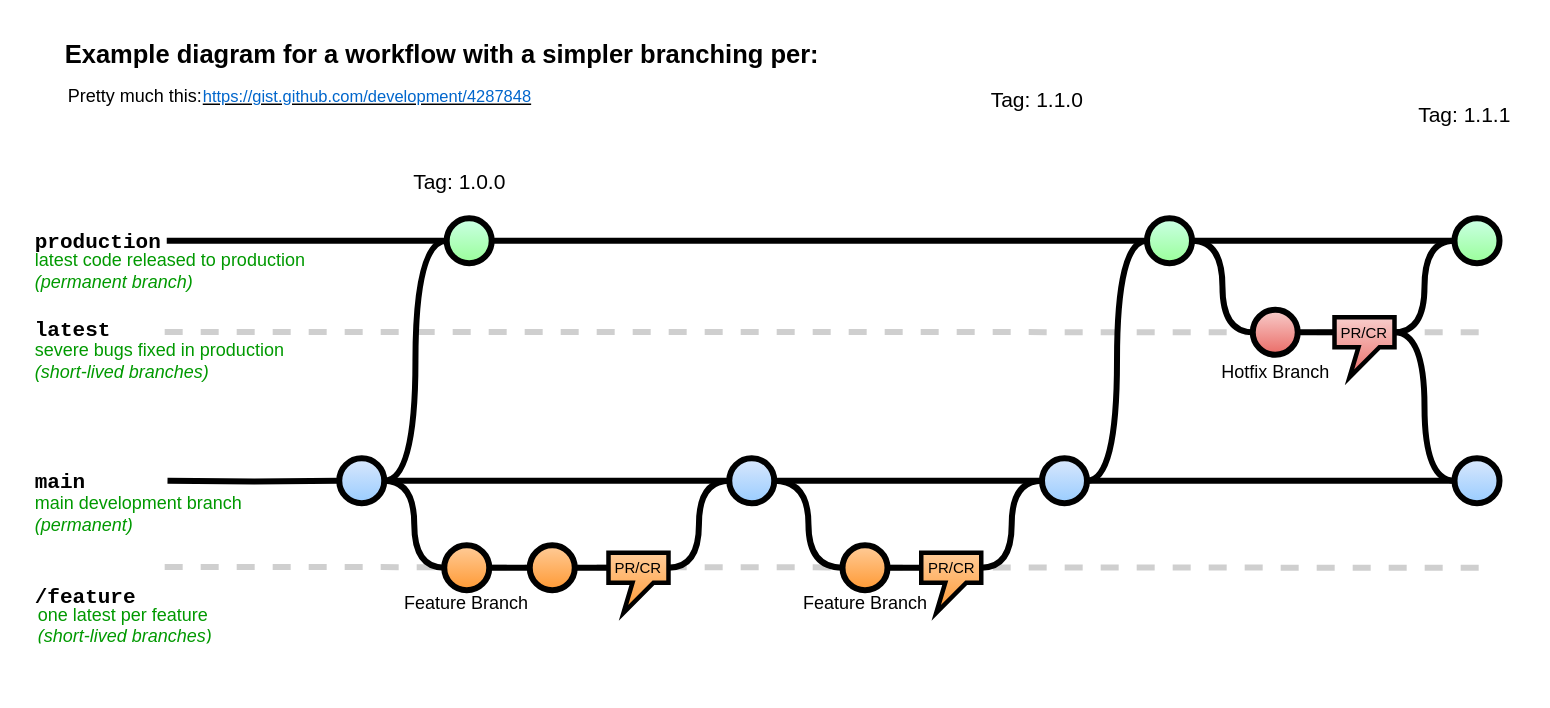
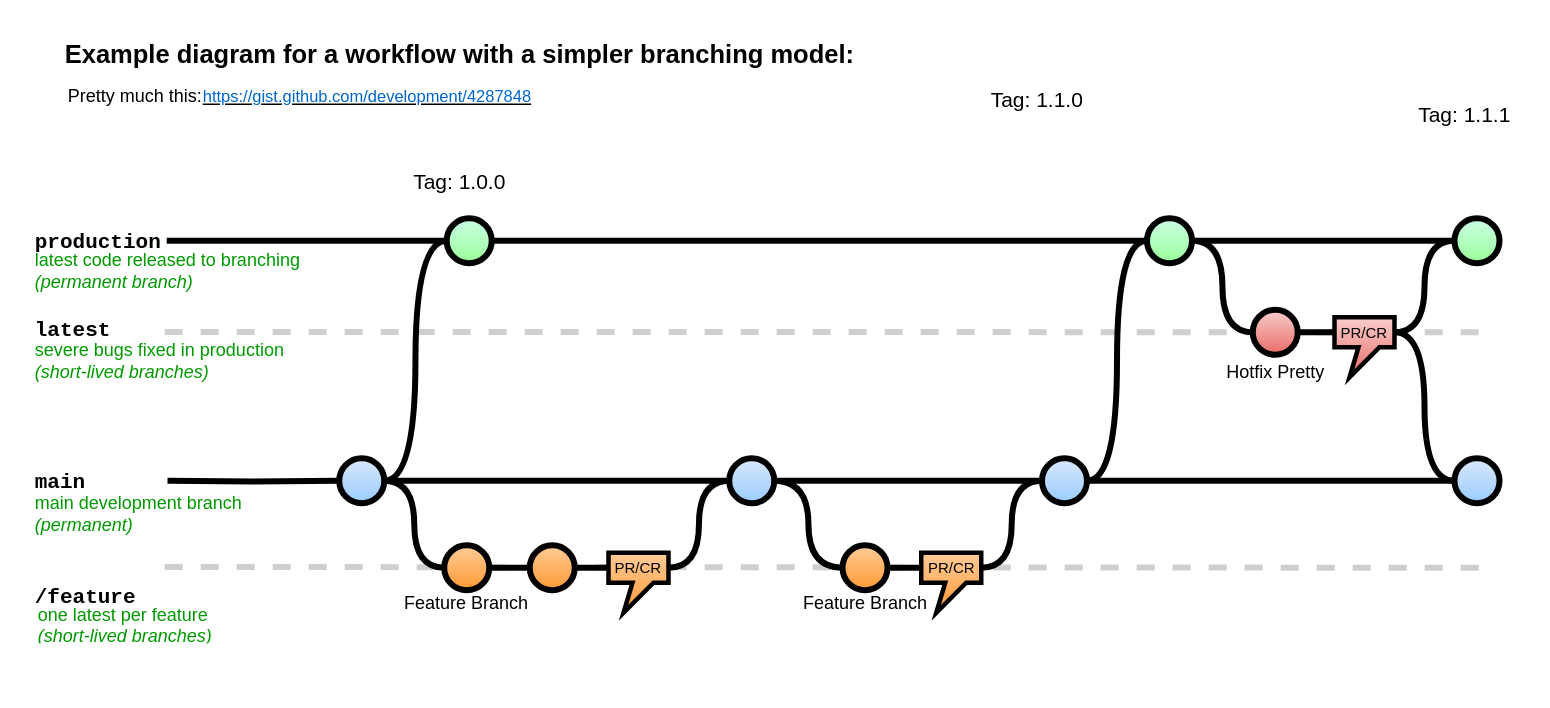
  <mxCell id="0" />
  <mxCell id="1" parent="0" />
  <mxCell id="2" value="" style="endArrow=none;dashed=1;html=1;rounded=0;strokeWidth=4;fillColor=#f5f5f5;strokeColor=#CFCFCF;" parent="1" edge="1"><mxGeometry width="50" height="50" relative="1" as="geometry"><mxPoint x="109.127" y="220.75" as="sourcePoint" /><mxPoint x="991" y="221" as="targetPoint" /></mxGeometry></mxCell>
  <mxCell id="3" value="" style="endArrow=none;dashed=1;html=1;rounded=0;strokeWidth=4;fillColor=#f5f5f5;strokeColor=#CFCFCF;" parent="1" edge="1"><mxGeometry width="50" height="50" relative="1" as="geometry"><mxPoint x="109.127" y="377.5" as="sourcePoint" /><mxPoint x="991" y="378" as="targetPoint" /></mxGeometry></mxCell>
- <mxCell id="4" value="Example diagram for a workflow with a simpler branching per:" style="text;whiteSpace=wrap;html=1;fontStyle=1;fontSize=17;" parent="1" vertex="1"><mxGeometry x="41" y="20" width="542.25" height="30" as="geometry" /></mxCell>
+ <mxCell id="4" value="Example diagram for a workflow with a simpler branching model:" style="text;whiteSpace=wrap;html=1;fontStyle=1;fontSize=17;" parent="1" vertex="1"><mxGeometry x="41" y="20" width="542.25" height="30" as="geometry" /></mxCell>
  <mxCell id="5" value="&lt;u&gt;&lt;font style=&quot;font-size: 11px;&quot; color=&quot;#0066cc&quot;&gt;https://gist.github.com/development/4287848&lt;/font&gt;&lt;/u&gt;" style="text;whiteSpace=wrap;html=1;rounded=0;" parent="1" vertex="1"><mxGeometry x="133" y="50" width="298" height="20" as="geometry" /></mxCell>
  <mxCell id="6" value="Pretty much this:" style="text;whiteSpace=wrap;html=1;" parent="1" vertex="1"><mxGeometry x="42.5" y="50" width="98.5" height="20" as="geometry" /></mxCell>
  <mxCell id="7" value="" style="edgeStyle=orthogonalEdgeStyle;rounded=0;html=1;jettySize=auto;orthogonalLoop=1;plain-blue;endArrow=none;endFill=0;strokeWidth=4;strokeColor=#000000;" parent="1" source="9" target="11" edge="1"><mxGeometry x="304.5" y="180" as="geometry" /></mxCell>
  <mxCell id="8" style="edgeStyle=orthogonalEdgeStyle;curved=1;rounded=0;html=1;exitX=1;exitY=0.5;exitPerimeter=0;entryX=0;entryY=0.5;entryPerimeter=0;endArrow=none;endFill=0;jettySize=auto;orthogonalLoop=1;strokeWidth=4;fontSize=15;" parent="1" source="9" target="16" edge="1"><mxGeometry relative="1" as="geometry" /></mxCell>
  <mxCell id="9" value="" style="verticalLabelPosition=bottom;verticalAlign=top;html=1;strokeWidth=4;shape=mxgraph.flowchart.on-page_reference;plain-blue;gradientColor=#99CCFF;fillColor=#DAE8FC;strokeColor=#000000;align=center;fontFamily=Helvetica;fontSize=12;fontColor=default;" parent="1" vertex="1"><mxGeometry x="225.5" y="305" width="30" height="30" as="geometry" /></mxCell>
  <mxCell id="10" value="" style="edgeStyle=orthogonalEdgeStyle;curved=1;rounded=0;orthogonalLoop=1;jettySize=auto;html=1;endArrow=none;endFill=0;strokeWidth=4;fontFamily=Courier New;fontSize=16;" parent="1" source="40" target="48" edge="1"><mxGeometry relative="1" as="geometry" /></mxCell>
  <mxCell id="11" value="" style="verticalLabelPosition=bottom;verticalAlign=top;html=1;strokeWidth=4;shape=mxgraph.flowchart.on-page_reference;plain-blue;gradientColor=#99CCFF;strokeColor=#000000;align=center;fontFamily=Helvetica;fontSize=12;fontColor=default;fillColor=#DAE8FC;" parent="1" vertex="1"><mxGeometry x="485.5" y="305" width="30" height="30" as="geometry" /></mxCell>
  <mxCell id="12" value="" style="edgeStyle=orthogonalEdgeStyle;curved=1;rounded=0;orthogonalLoop=1;jettySize=auto;html=1;endArrow=none;endFill=0;strokeWidth=4;fontFamily=Courier New;fontSize=16;" parent="1" edge="1"><mxGeometry relative="1" as="geometry"><mxPoint x="822.25" y="320" as="targetPoint" /></mxGeometry></mxCell>
  <mxCell id="13" value="" style="edgeStyle=orthogonalEdgeStyle;rounded=0;html=1;jettySize=auto;orthogonalLoop=1;strokeWidth=4;endArrow=none;endFill=0;" parent="1" target="9" edge="1"><mxGeometry x="204.5" y="180" as="geometry"><mxPoint x="111" y="320" as="sourcePoint" /></mxGeometry></mxCell>
  <mxCell id="14" value="production" style="text;html=1;strokeColor=none;fillColor=none;align=left;verticalAlign=middle;whiteSpace=wrap;overflow=hidden;fontSize=14;fontStyle=1;fontFamily=Courier New;" parent="1" vertex="1"><mxGeometry x="21" y="150" width="88.13" height="20" as="geometry" /></mxCell>
  <mxCell id="15" style="edgeStyle=orthogonalEdgeStyle;curved=1;rounded=0;html=1;exitX=1;exitY=0.5;exitPerimeter=0;entryX=0;entryY=0.5;entryPerimeter=0;endArrow=none;endFill=0;jettySize=auto;orthogonalLoop=1;strokeWidth=4;fontSize=15;" parent="1" source="16" target="18" edge="1"><mxGeometry relative="1" as="geometry" /></mxCell>
  <mxCell id="16" value="" style="verticalLabelPosition=bottom;verticalAlign=top;html=1;strokeWidth=4;shape=mxgraph.flowchart.on-page_reference;plain-purple;gradientColor=#FF9933;strokeColor=#000000;fillColor=#FFCC99;" parent="1" vertex="1"><mxGeometry x="295.5" y="363" width="30" height="30" as="geometry" /></mxCell>
  <mxCell id="17" style="edgeStyle=orthogonalEdgeStyle;curved=1;rounded=0;html=1;exitX=1;exitY=0.5;exitPerimeter=0;endArrow=none;endFill=0;jettySize=auto;orthogonalLoop=1;strokeWidth=4;fontSize=15;entryX=0;entryY=0;entryDx=0;entryDy=10;entryPerimeter=0;" parent="1" source="18" target="33" edge="1"><mxGeometry relative="1" as="geometry"><mxPoint x="422" y="378" as="targetPoint" /></mxGeometry></mxCell>
  <mxCell id="18" value="" style="verticalLabelPosition=bottom;verticalAlign=top;html=1;strokeWidth=4;shape=mxgraph.flowchart.on-page_reference;plain-purple;gradientColor=#FF9933;strokeColor=#000000;fillColor=#FFCC99;" parent="1" vertex="1"><mxGeometry x="352.5" y="363" width="30" height="30" as="geometry" /></mxCell>
  <mxCell id="19" style="edgeStyle=orthogonalEdgeStyle;curved=1;rounded=0;html=1;entryX=0;entryY=0.5;entryPerimeter=0;endArrow=none;endFill=0;jettySize=auto;orthogonalLoop=1;strokeWidth=4;fontSize=15;exitX=0;exitY=0;exitDx=40;exitDy=10;exitPerimeter=0;" parent="1" source="33" target="11" edge="1"><mxGeometry relative="1" as="geometry"><mxPoint x="491" y="400" as="sourcePoint" /></mxGeometry></mxCell>
  <mxCell id="20" value="/feature" style="text;html=1;strokeColor=none;fillColor=none;align=left;verticalAlign=middle;whiteSpace=wrap;overflow=hidden;fontSize=14;fontStyle=1;fontFamily=Courier New;" parent="1" vertex="1"><mxGeometry x="21" y="387" width="186.25" height="20" as="geometry" /></mxCell>
  <mxCell id="21" value="main development branch&lt;div&gt;&lt;i&gt;(permanent)&lt;/i&gt;&lt;/div&gt;" style="text;html=1;strokeColor=none;fillColor=none;align=left;verticalAlign=middle;whiteSpace=wrap;overflow=hidden;fontSize=12;fontStyle=0;fontColor=#009900;" parent="1" vertex="1"><mxGeometry x="21.25" y="320" width="197.75" height="43" as="geometry" /></mxCell>
  <mxCell id="22" value="one latest per feature&lt;div&gt;&lt;i&gt;(short-lived branches)&lt;/i&gt;&lt;/div&gt;" style="text;html=1;strokeColor=none;fillColor=none;align=left;verticalAlign=middle;whiteSpace=wrap;overflow=hidden;fontSize=12;fontStyle=0;fontColor=#009900;" parent="1" vertex="1"><mxGeometry x="23.25" y="400" width="202.25" height="30" as="geometry" /></mxCell>
  <mxCell id="23" value="Tag: 1.0.0" style="text;html=1;strokeColor=none;fillColor=none;align=center;verticalAlign=middle;whiteSpace=wrap;overflow=hidden;fontSize=14;" parent="1" vertex="1"><mxGeometry x="271" y="110" width="70" height="20" as="geometry" /></mxCell>
  <mxCell id="24" value="Tag: 1.1.0" style="text;html=1;strokeColor=none;fillColor=none;align=center;verticalAlign=middle;whiteSpace=wrap;overflow=hidden;fontSize=14;" parent="1" vertex="1"><mxGeometry x="656" y="55" width="70" height="20" as="geometry" /></mxCell>
  <mxCell id="25" value="" style="verticalLabelPosition=bottom;verticalAlign=top;html=1;strokeWidth=4;shape=mxgraph.flowchart.on-page_reference;plain-purple;gradientColor=#99FF99;strokeColor=#000000;fillColor=#CCFFE6;" parent="1" vertex="1"><mxGeometry x="297.13" y="145" width="30" height="30" as="geometry" /></mxCell>
  <mxCell id="26" style="edgeStyle=orthogonalEdgeStyle;curved=1;rounded=0;html=1;exitX=1;exitY=0.5;exitPerimeter=0;endArrow=none;endFill=0;jettySize=auto;orthogonalLoop=1;strokeWidth=4;fontSize=15;exitDx=0;exitDy=0;entryX=0;entryY=0.5;entryDx=0;entryDy=0;entryPerimeter=0;" parent="1" source="9" target="25" edge="1"><mxGeometry relative="1" as="geometry"><mxPoint x="266" y="330" as="sourcePoint" /><mxPoint x="241" y="250" as="targetPoint" /></mxGeometry></mxCell>
  <mxCell id="27" value="main" style="text;html=1;strokeColor=none;fillColor=none;align=left;verticalAlign=middle;whiteSpace=wrap;overflow=hidden;fontSize=14;fontStyle=1;fontFamily=Courier New;" parent="1" vertex="1"><mxGeometry x="20.93" y="310" width="38.13" height="20" as="geometry" /></mxCell>
  <mxCell id="28" value="" style="edgeStyle=orthogonalEdgeStyle;rounded=0;html=1;jettySize=auto;orthogonalLoop=1;strokeWidth=4;endArrow=none;endFill=0;entryX=0;entryY=0.5;entryDx=0;entryDy=0;entryPerimeter=0;" parent="1" target="25" edge="1"><mxGeometry x="204.5" y="180" as="geometry"><mxPoint x="110.5" y="159.5" as="sourcePoint" /><mxPoint x="271" y="160" as="targetPoint" /><Array as="points"><mxPoint x="297" y="160" /></Array></mxGeometry></mxCell>
  <mxCell id="29" style="edgeStyle=orthogonalEdgeStyle;rounded=0;orthogonalLoop=1;jettySize=auto;html=1;entryX=0;entryY=0.5;entryDx=0;entryDy=0;entryPerimeter=0;strokeWidth=4;endArrow=none;endFill=0;" parent="1" edge="1"><mxGeometry relative="1" as="geometry"><mxPoint x="330.5" y="450" as="sourcePoint" /></mxGeometry></mxCell>
  <mxCell id="30" style="edgeStyle=orthogonalEdgeStyle;rounded=0;orthogonalLoop=1;jettySize=auto;html=1;entryX=0;entryY=0.5;entryDx=0;entryDy=0;entryPerimeter=0;strokeWidth=4;endArrow=none;endFill=0;" parent="1" edge="1"><mxGeometry relative="1" as="geometry"><mxPoint x="392" y="450" as="sourcePoint" /></mxGeometry></mxCell>
  <mxCell id="31" style="edgeStyle=orthogonalEdgeStyle;rounded=0;orthogonalLoop=1;jettySize=auto;html=1;entryX=0;entryY=0.5;entryDx=0;entryDy=0;entryPerimeter=0;strokeWidth=4;endArrow=none;endFill=0;" parent="1" edge="1"><mxGeometry relative="1" as="geometry"><mxPoint x="454" y="450" as="sourcePoint" /></mxGeometry></mxCell>
  <mxCell id="32" style="edgeStyle=orthogonalEdgeStyle;rounded=0;orthogonalLoop=1;jettySize=auto;html=1;entryX=0;entryY=0.5;entryDx=0;entryDy=0;entryPerimeter=0;strokeWidth=4;endArrow=none;endFill=0;" parent="1" source="25" target="50" edge="1"><mxGeometry relative="1" as="geometry" /></mxCell>
  <mxCell id="33" value="PR/CR" style="shape=callout;whiteSpace=wrap;html=1;perimeter=calloutPerimeter;strokeWidth=3;position2=0.25;size=20;position=0.4;base=14;fillColor=#FFCC99;strokeColor=default;fontSize=10;gradientColor=#FF9933;" parent="1" vertex="1"><mxGeometry x="405" y="368" width="40" height="40" as="geometry" /></mxCell>
  <mxCell id="34" value="latest" style="text;html=1;strokeColor=none;fillColor=none;align=left;verticalAlign=middle;whiteSpace=wrap;overflow=hidden;fontSize=14;fontStyle=1;fontFamily=Courier New;" parent="1" vertex="1"><mxGeometry x="21" y="209" width="54" height="20" as="geometry" /></mxCell>
  <mxCell id="35" style="edgeStyle=orthogonalEdgeStyle;curved=1;rounded=0;html=1;exitX=1;exitY=0.5;exitPerimeter=0;endArrow=none;endFill=0;jettySize=auto;orthogonalLoop=1;strokeWidth=4;fontSize=15;entryX=0;entryY=0;entryDx=0;entryDy=10;entryPerimeter=0;" parent="1" source="36" target="37" edge="1"><mxGeometry relative="1" as="geometry"><mxPoint x="484.5" y="388" as="targetPoint" /></mxGeometry></mxCell>
  <mxCell id="36" value="" style="verticalLabelPosition=bottom;verticalAlign=top;html=1;strokeWidth=4;shape=mxgraph.flowchart.on-page_reference;plain-purple;gradientColor=#FF9933;strokeColor=#000000;fillColor=#FFCC99;" parent="1" vertex="1"><mxGeometry x="561" y="363" width="30" height="30" as="geometry" /></mxCell>
  <mxCell id="37" value="PR/CR" style="shape=callout;whiteSpace=wrap;html=1;perimeter=calloutPerimeter;strokeWidth=3;position2=0.25;size=20;position=0.4;base=14;fillColor=#FFCC99;strokeColor=default;fontSize=10;gradientColor=#FF9933;" parent="1" vertex="1"><mxGeometry x="613.5" y="368" width="40" height="40" as="geometry" /></mxCell>
  <mxCell id="38" style="edgeStyle=orthogonalEdgeStyle;rounded=0;orthogonalLoop=1;jettySize=auto;html=1;entryX=0;entryY=0.5;entryDx=0;entryDy=0;entryPerimeter=0;strokeColor=default;strokeWidth=4;align=center;verticalAlign=middle;fontFamily=Helvetica;fontSize=15;fontColor=default;labelBackgroundColor=default;endArrow=none;endFill=0;curved=1;" parent="1" source="11" target="36" edge="1"><mxGeometry relative="1" as="geometry" /></mxCell>
  <mxCell id="39" value="" style="edgeStyle=orthogonalEdgeStyle;curved=1;rounded=0;orthogonalLoop=1;jettySize=auto;html=1;endArrow=none;endFill=0;strokeWidth=4;fontFamily=Courier New;fontSize=16;" parent="1" source="11" target="40" edge="1"><mxGeometry relative="1" as="geometry"><mxPoint x="516" y="320" as="sourcePoint" /><mxPoint x="805" y="320" as="targetPoint" /></mxGeometry></mxCell>
  <mxCell id="40" value="" style="verticalLabelPosition=bottom;verticalAlign=top;html=1;strokeWidth=4;shape=mxgraph.flowchart.on-page_reference;plain-blue;gradientColor=#99CCFF;strokeColor=#000000;align=center;fontFamily=Helvetica;fontSize=12;fontColor=default;fillColor=#DAE8FC;" parent="1" vertex="1"><mxGeometry x="694" y="305" width="30" height="30" as="geometry" /></mxCell>
  <mxCell id="41" style="edgeStyle=orthogonalEdgeStyle;rounded=0;orthogonalLoop=1;jettySize=auto;html=1;entryX=0;entryY=0.5;entryDx=0;entryDy=0;entryPerimeter=0;strokeColor=default;strokeWidth=4;align=center;verticalAlign=middle;fontFamily=Helvetica;fontSize=15;fontColor=default;labelBackgroundColor=default;endArrow=none;endFill=0;curved=1;exitX=0;exitY=0;exitDx=40;exitDy=10;exitPerimeter=0;" parent="1" source="37" target="40" edge="1"><mxGeometry relative="1" as="geometry" /></mxCell>
  <mxCell id="42" style="edgeStyle=orthogonalEdgeStyle;rounded=0;orthogonalLoop=1;jettySize=auto;html=1;entryX=0;entryY=0.5;entryDx=0;entryDy=0;entryPerimeter=0;strokeColor=default;strokeWidth=4;align=center;verticalAlign=middle;fontFamily=Helvetica;fontSize=15;fontColor=default;labelBackgroundColor=default;endArrow=none;endFill=0;curved=1;" parent="1" source="40" target="50" edge="1"><mxGeometry relative="1" as="geometry" /></mxCell>
  <mxCell id="43" value="Feature Branch" style="text;html=1;strokeColor=none;fillColor=none;align=center;verticalAlign=middle;whiteSpace=wrap;overflow=hidden;" parent="1" vertex="1"><mxGeometry x="268.25" y="387" width="84.5" height="30" as="geometry" /></mxCell>
  <mxCell id="44" value="Feature Branch" style="text;html=1;strokeColor=none;fillColor=none;align=center;verticalAlign=middle;whiteSpace=wrap;overflow=hidden;" parent="1" vertex="1"><mxGeometry x="533.75" y="387" width="84.5" height="30" as="geometry" /></mxCell>
  <mxCell id="45" value="Tag: 1.1.1" style="text;html=1;strokeColor=none;fillColor=none;align=center;verticalAlign=middle;whiteSpace=wrap;overflow=hidden;fontSize=14;" parent="1" vertex="1"><mxGeometry x="941" y="65" width="70" height="20" as="geometry" /></mxCell>
  <mxCell id="46" value="severe bugs fixed in production&lt;div&gt;&lt;i&gt;(short-lived branches)&lt;/i&gt;&lt;/div&gt;" style="text;html=1;strokeColor=none;fillColor=none;align=left;verticalAlign=middle;whiteSpace=wrap;overflow=hidden;fontSize=12;fontStyle=0;fontColor=#009900;" parent="1" vertex="1"><mxGeometry x="21" y="220" width="210" height="40" as="geometry" /></mxCell>
- <mxCell id="47" value="latest code released to production&lt;div&gt;&lt;i&gt;(permanent branch)&lt;/i&gt;&lt;/div&gt;" style="text;html=1;strokeColor=none;fillColor=none;align=left;verticalAlign=middle;whiteSpace=wrap;overflow=hidden;fontSize=12;fontStyle=0;fontColor=#009900;" parent="1" vertex="1"><mxGeometry x="21.25" y="160" width="217.75" height="40" as="geometry" /></mxCell>
+ <mxCell id="47" value="latest code released to branching&lt;div&gt;&lt;i&gt;(permanent branch)&lt;/i&gt;&lt;/div&gt;" style="text;html=1;strokeColor=none;fillColor=none;align=left;verticalAlign=middle;whiteSpace=wrap;overflow=hidden;fontSize=12;fontStyle=0;fontColor=#009900;" parent="1" vertex="1"><mxGeometry x="21.25" y="160" width="217.75" height="40" as="geometry" /></mxCell>
  <mxCell id="48" value="" style="verticalLabelPosition=bottom;verticalAlign=top;html=1;strokeWidth=4;shape=mxgraph.flowchart.on-page_reference;plain-blue;gradientColor=#99CCFF;strokeColor=#000000;" parent="1" vertex="1"><mxGeometry x="969" y="305" width="30" height="30" as="geometry" /></mxCell>
  <mxCell id="49" value="" style="verticalLabelPosition=bottom;verticalAlign=top;html=1;strokeWidth=4;shape=mxgraph.flowchart.on-page_reference;plain-blue;gradientColor=#EA6B66;strokeColor=#000000;fillColor=#F8CECC;" parent="1" vertex="1"><mxGeometry x="834.5" y="206" width="30" height="30" as="geometry" /></mxCell>
  <mxCell id="50" value="" style="verticalLabelPosition=bottom;verticalAlign=top;html=1;strokeWidth=4;shape=mxgraph.flowchart.on-page_reference;plain-purple;gradientColor=#99FF99;strokeColor=#000000;fillColor=#CCFFE6;" parent="1" vertex="1"><mxGeometry x="764" y="145" width="30" height="30" as="geometry" /></mxCell>
  <mxCell id="51" value="" style="verticalLabelPosition=bottom;verticalAlign=top;html=1;strokeWidth=4;shape=mxgraph.flowchart.on-page_reference;plain-purple;gradientColor=#99FF99;strokeColor=#000000;fillColor=#CCFFE6;" parent="1" vertex="1"><mxGeometry x="969" y="145" width="30" height="30" as="geometry" /></mxCell>
  <mxCell id="52" value="PR/CR" style="shape=callout;whiteSpace=wrap;html=1;perimeter=calloutPerimeter;strokeWidth=3;position2=0.25;size=20;position=0.4;base=14;fillColor=#F8CECC;strokeColor=#000000;align=center;verticalAlign=top;fontFamily=Helvetica;fontSize=10;fontColor=default;gradientColor=#EA6B66;spacing=0;" parent="1" vertex="1"><mxGeometry x="889" y="211" width="40" height="40" as="geometry" /></mxCell>
  <mxCell id="53" value="" style="edgeStyle=orthogonalEdgeStyle;curved=1;rounded=0;orthogonalLoop=1;jettySize=auto;html=1;endArrow=none;endFill=0;strokeWidth=4;fontFamily=Courier New;fontSize=16;entryX=0;entryY=0.5;entryDx=0;entryDy=0;entryPerimeter=0;exitX=1;exitY=0.5;exitDx=0;exitDy=0;exitPerimeter=0;" parent="1" source="50" target="49" edge="1"><mxGeometry relative="1" as="geometry"><mxPoint x="476.5" y="416" as="targetPoint" /><mxPoint x="542" y="160" as="sourcePoint" /></mxGeometry></mxCell>
  <mxCell id="54" style="edgeStyle=orthogonalEdgeStyle;rounded=0;orthogonalLoop=1;jettySize=auto;html=1;entryX=0;entryY=0.5;entryDx=0;entryDy=0;entryPerimeter=0;strokeWidth=4;endArrow=none;endFill=0;exitX=1;exitY=0.5;exitDx=0;exitDy=0;exitPerimeter=0;" parent="1" source="50" target="51" edge="1"><mxGeometry relative="1" as="geometry"><mxPoint x="562" y="160" as="sourcePoint" /></mxGeometry></mxCell>
  <mxCell id="55" style="edgeStyle=orthogonalEdgeStyle;rounded=0;orthogonalLoop=1;jettySize=auto;html=1;entryX=0;entryY=0.5;entryDx=0;entryDy=0;entryPerimeter=0;strokeColor=default;strokeWidth=4;align=center;verticalAlign=middle;fontFamily=Courier New;fontSize=16;fontColor=default;labelBackgroundColor=default;endArrow=none;endFill=0;curved=1;exitX=0;exitY=0;exitDx=40;exitDy=10;exitPerimeter=0;" parent="1" source="52" target="51" edge="1"><mxGeometry relative="1" as="geometry" /></mxCell>
  <mxCell id="56" style="edgeStyle=orthogonalEdgeStyle;rounded=0;orthogonalLoop=1;jettySize=auto;html=1;entryX=0;entryY=0;entryDx=0;entryDy=10;entryPerimeter=0;strokeColor=default;strokeWidth=4;align=center;verticalAlign=middle;fontFamily=Courier New;fontSize=16;fontColor=default;labelBackgroundColor=default;endArrow=none;endFill=0;curved=1;" parent="1" source="49" target="52" edge="1"><mxGeometry relative="1" as="geometry" /></mxCell>
  <mxCell id="57" style="edgeStyle=orthogonalEdgeStyle;rounded=0;orthogonalLoop=1;jettySize=auto;html=1;exitX=0;exitY=0;exitDx=40;exitDy=10;exitPerimeter=0;entryX=0;entryY=0.5;entryDx=0;entryDy=0;entryPerimeter=0;strokeColor=default;strokeWidth=4;align=center;verticalAlign=middle;fontFamily=Courier New;fontSize=16;fontColor=default;labelBackgroundColor=default;endArrow=none;endFill=0;curved=1;" parent="1" source="52" target="48" edge="1"><mxGeometry relative="1" as="geometry" /></mxCell>
- <mxCell id="58" value="Hotfix Branch" style="text;html=1;strokeColor=none;fillColor=none;align=center;verticalAlign=middle;whiteSpace=wrap;overflow=hidden;" parent="1" vertex="1"><mxGeometry x="809.5" y="233" width="80" height="30" as="geometry" /></mxCell>
+ <mxCell id="58" value="Hotfix Pretty" style="text;html=1;strokeColor=none;fillColor=none;align=center;verticalAlign=middle;whiteSpace=wrap;overflow=hidden;" parent="1" vertex="1"><mxGeometry x="809.5" y="233" width="80" height="30" as="geometry" /></mxCell>
